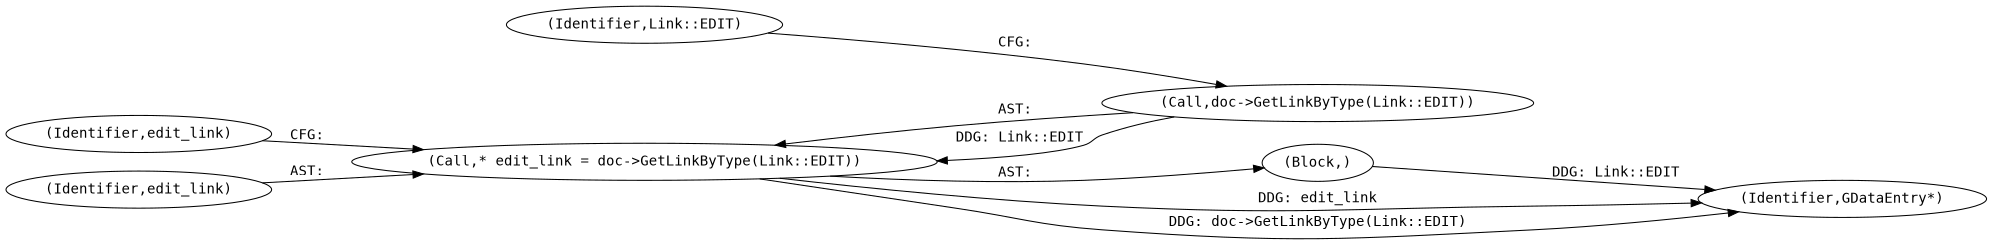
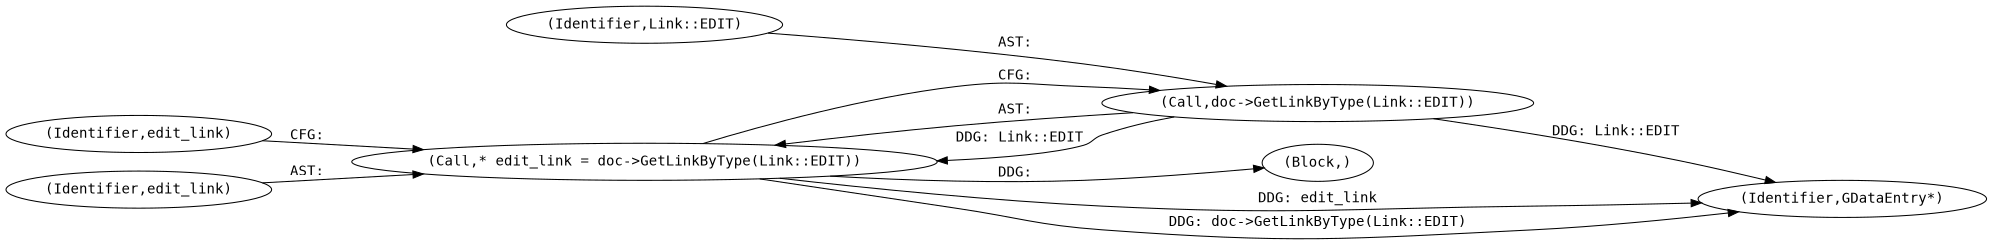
  digraph {
    fontname="DejaVu Sans Mono"
    rankdir=LR
    node [fontname="DejaVu Sans Mono"]
    edge [fontname="DejaVu Sans Mono"]
    n1 [label="(Call,* edit_link = doc->GetLinkByType(Link::EDIT))"]
    n2 [label="(Call,doc->GetLinkByType(Link::EDIT))"]
    n3 [label="(Block,)"]
    n4 [label="(Identifier,GDataEntry*)"]
    n5 [label="(Identifier,Link::EDIT)"]
    n6 [label="(Identifier,edit_link)"]
    n7 [label="(Identifier,edit_link)"]
-   n1 -> n3 [label="AST: "]
+   n1 -> n2 [label="CFG: "]
+   n1 -> n3 [label="DDG: "]
    n1 -> n4 [label="DDG: edit_link"]
    n1 -> n4 [label="DDG: doc->GetLinkByType(Link::EDIT)"]
    n2 -> n1 [label="AST: "]
    n2 -> n1 [label="DDG: Link::EDIT"]
-   n3 -> n4 [label="DDG: Link::EDIT"]
-   n5 -> n2 [label="CFG: "]
+   n2 -> n4 [label="DDG: Link::EDIT"]
+   n5 -> n2 [label="AST: "]
    n6 -> n1 [label="CFG: "]
    n7 -> n1 [label="AST: "]
  }
